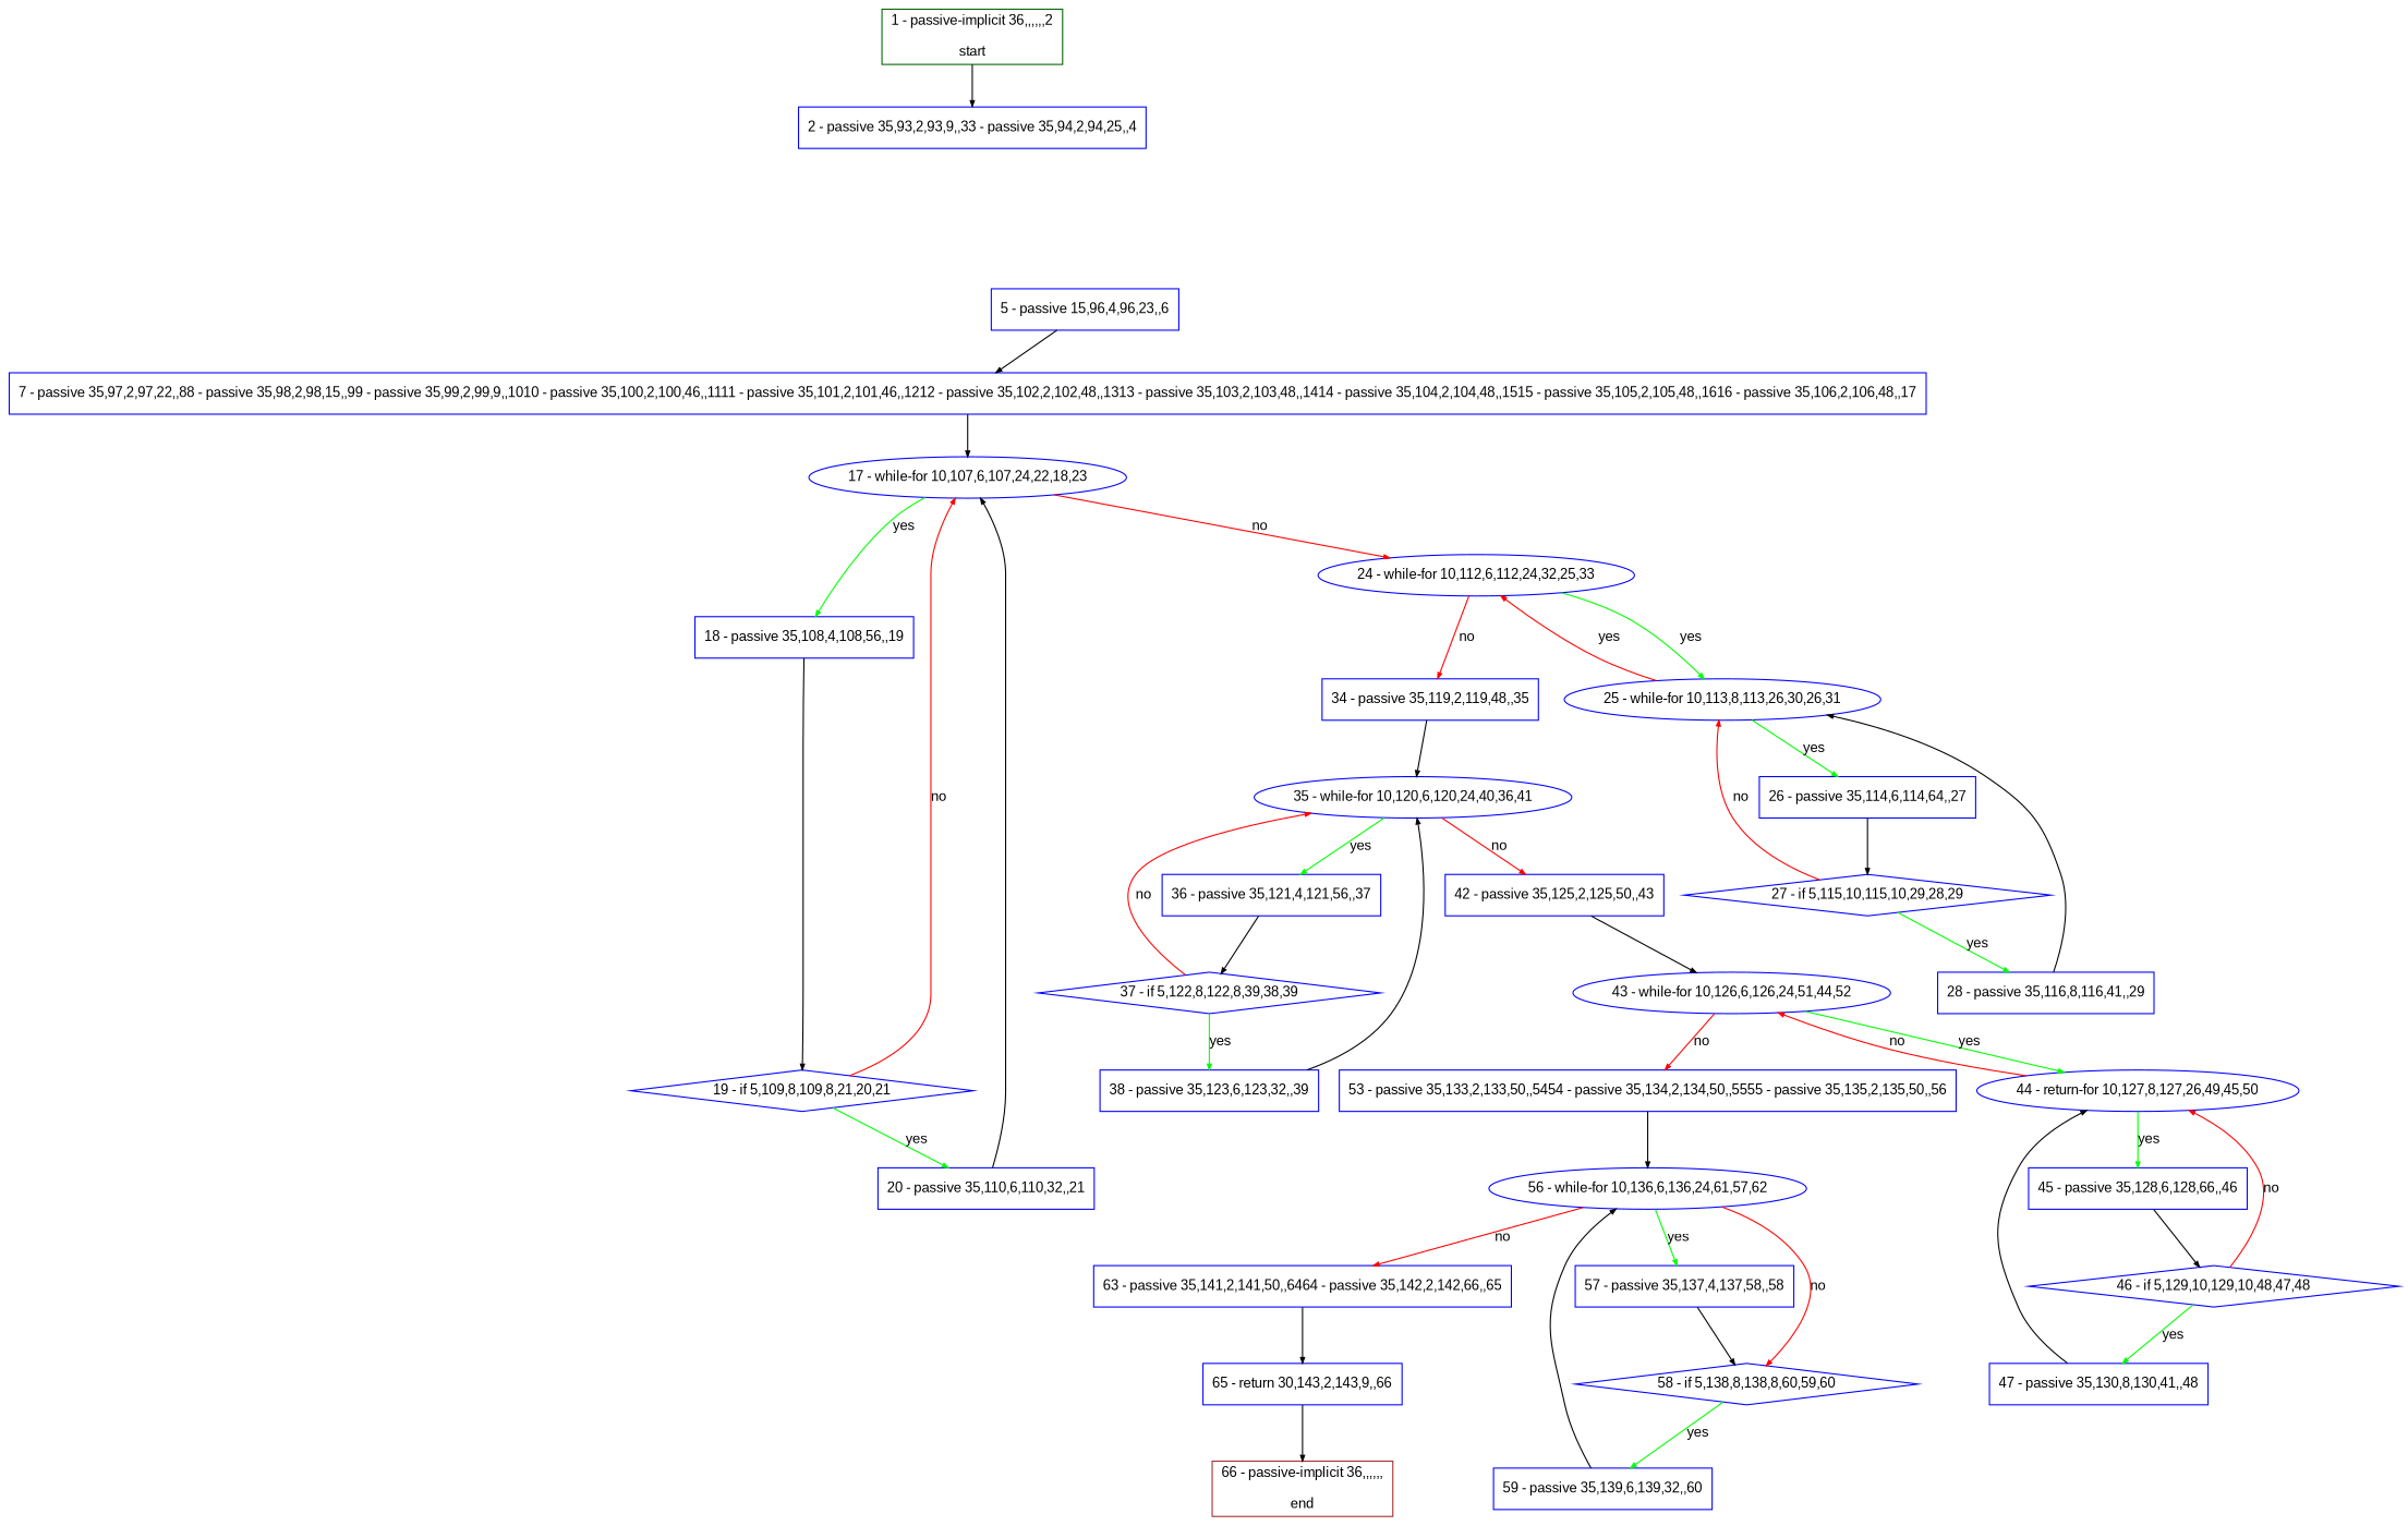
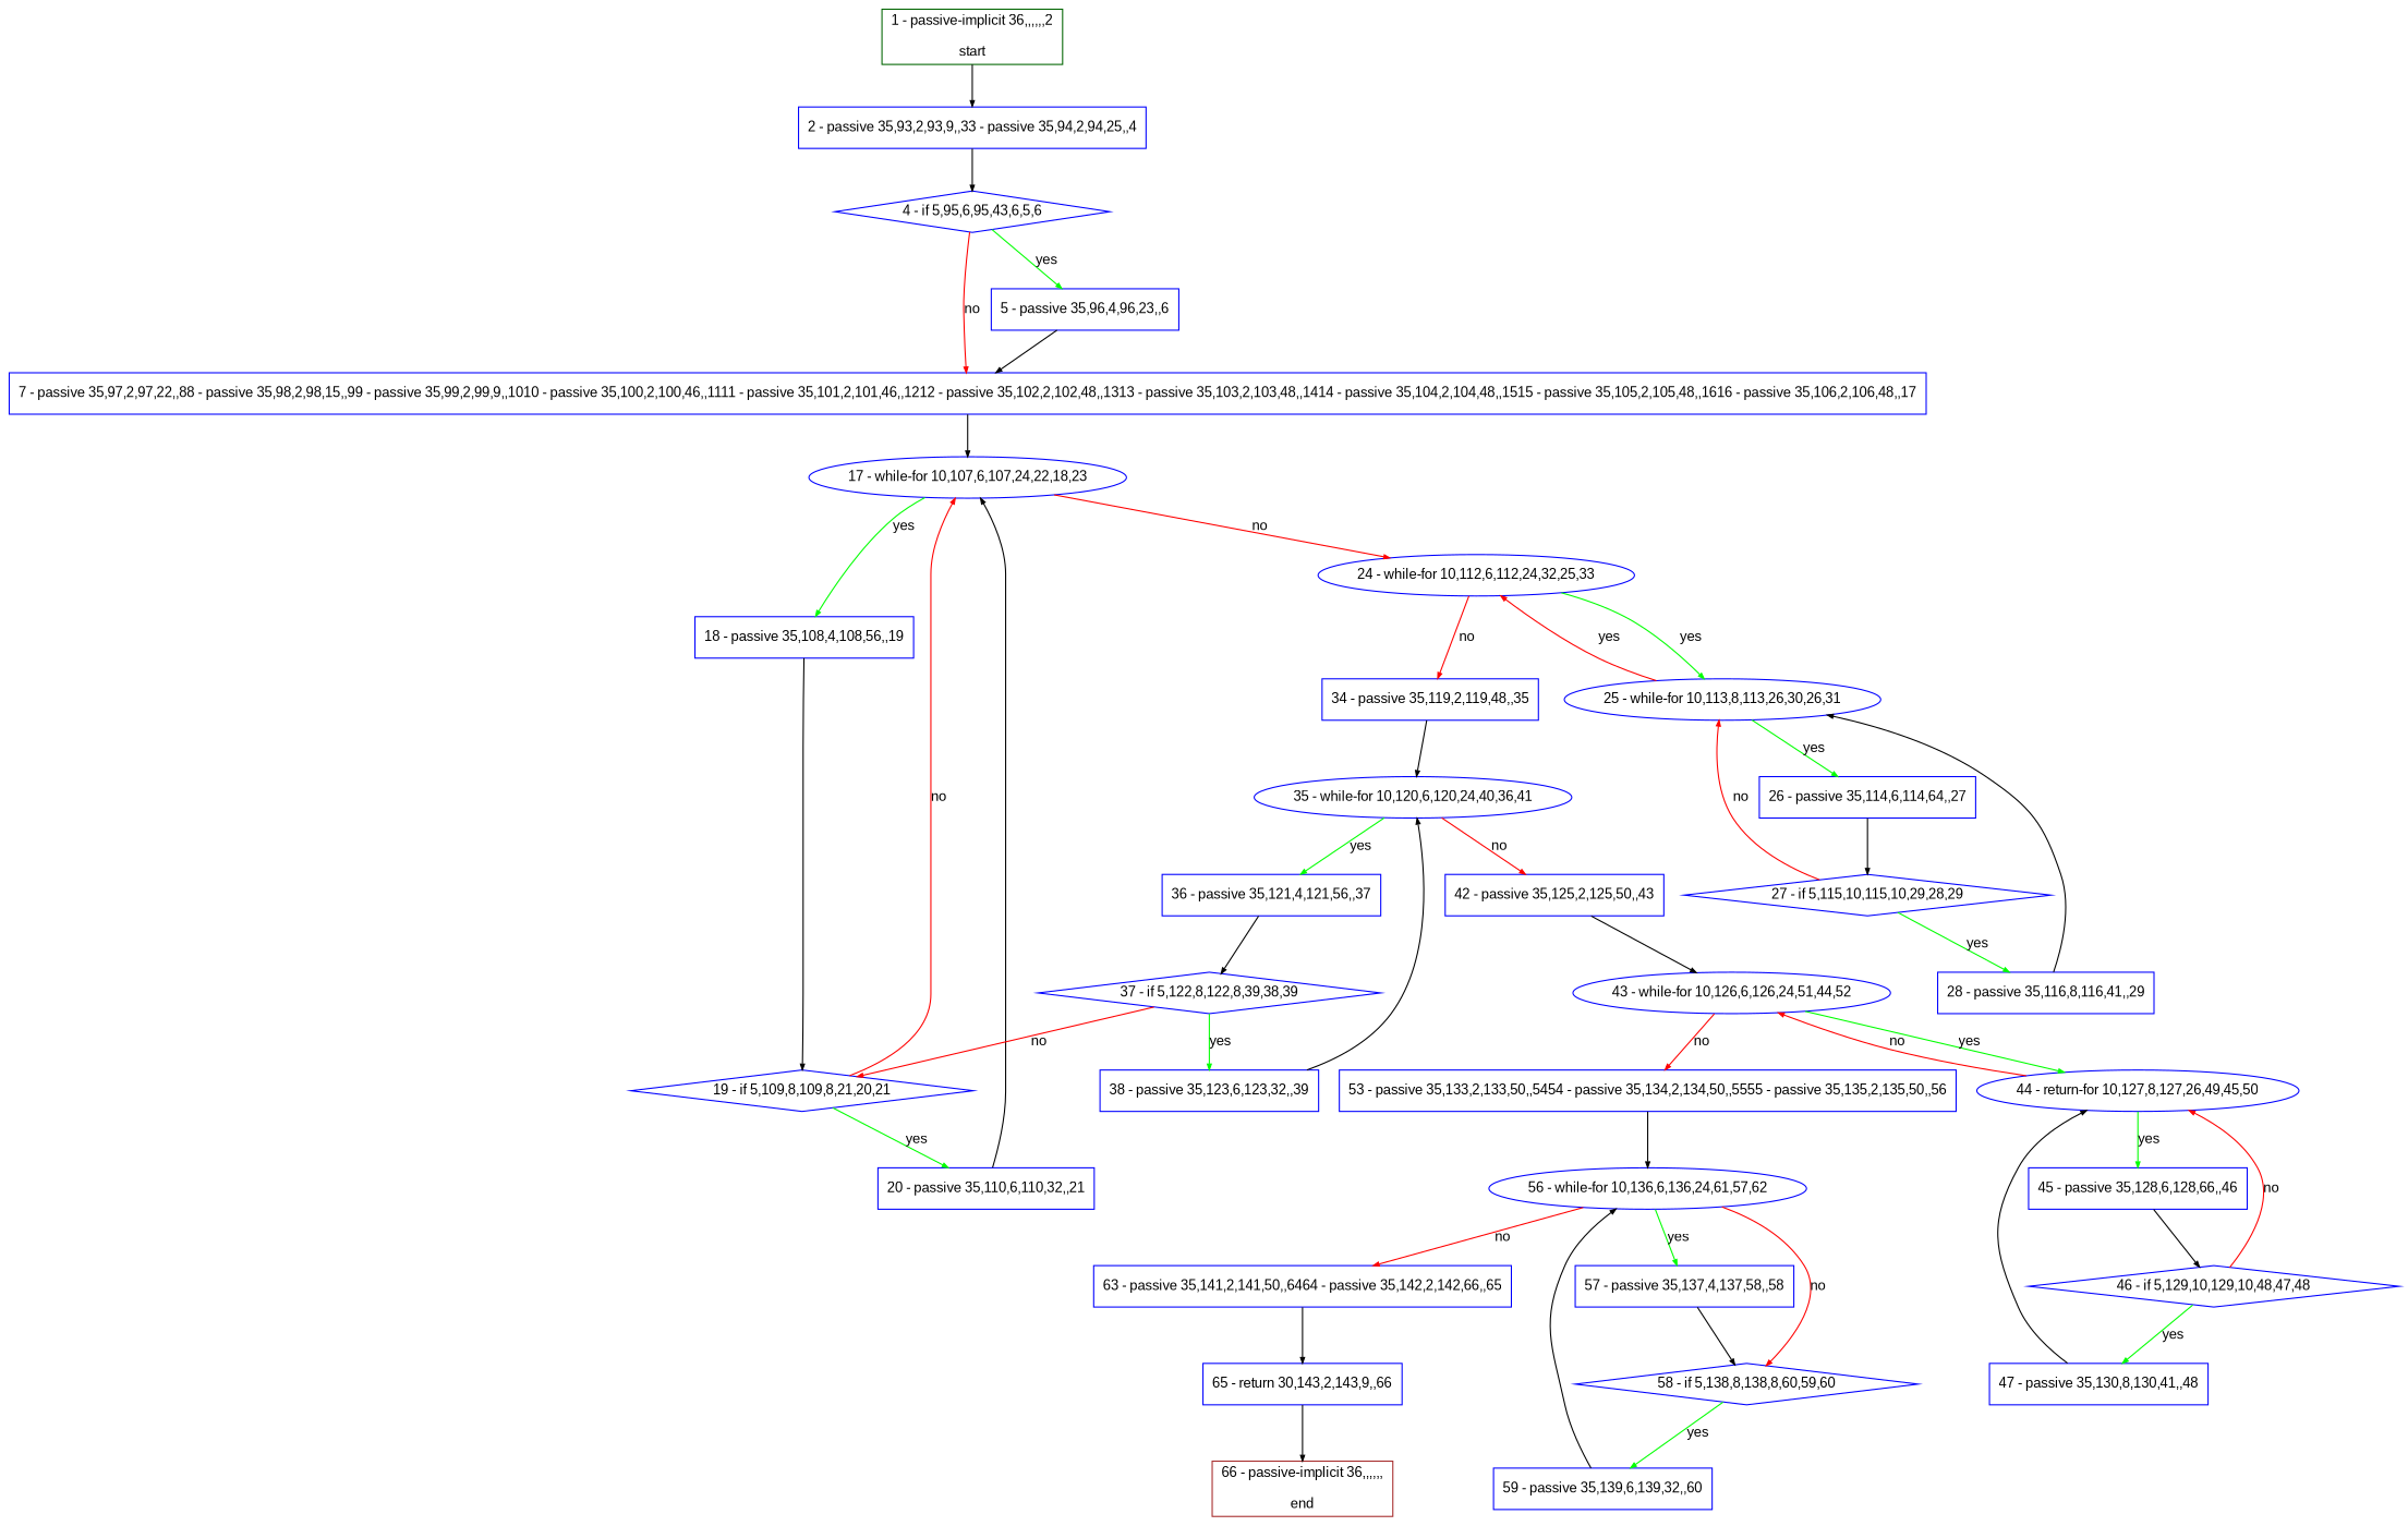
  digraph {
    bgcolor=white
    compound=true
    fillcolor="#FFFFCC"
    fontname=Arial
    fontsize=12
    pack=true
    packmode=clust
    style="rounded,filled"
    node [color="#0000ff" compound=true fillcolor="#ffffff" fixedsize=false fontname=Arial fontsize=12 node_initialized=no shape=box style=filled]
    edge [arrowhead=normal arrowsize=0.5 arrowtail=none color="#000000" compound=true dir=forward fontcolor=black fontname=Arial fontsize=12]
    n1 [label="2 - passive 35,93,2,93,9,,33 - passive 35,94,2,94,25,,4"]
-   n3 [label="5 - passive 15,96,4,96,23,,6"]
+   n2 [label="4 - if 5,95,6,95,43,6,5,6" shape=diamond]
+   n3 [label="5 - passive 35,96,4,96,23,,6"]
    n4 [label="7 - passive 35,97,2,97,22,,88 - passive 35,98,2,98,15,,99 - passive 35,99,2,99,9,,1010 - passive 35,100,2,100,46,,1111 - passive 35,101,2,101,46,,1212 - passive 35,102,2,102,48,,1313 - passive 35,103,2,103,48,,1414 - passive 35,104,2,104,48,,1515 - passive 35,105,2,105,48,,1616 - passive 35,106,2,106,48,,17"]
    n5 [color="#006400" label="1 - passive-implicit 36,,,,,,2\n\nstart"]
    n6 [label="17 - while-for 10,107,6,107,24,22,18,23" shape=oval]
    n7 [label="18 - passive 35,108,4,108,56,,19"]
    n8 [label="24 - while-for 10,112,6,112,24,32,25,33" shape=oval]
    n9 [label="19 - if 5,109,8,109,8,21,20,21" shape=diamond]
    n10 [label="25 - while-for 10,113,8,113,26,30,26,31" shape=oval]
    n11 [label="34 - passive 35,119,2,119,48,,35"]
    n12 [label="20 - passive 35,110,6,110,32,,21"]
    n13 [label="26 - passive 35,114,6,114,64,,27"]
    n14 [label="35 - while-for 10,120,6,120,24,40,36,41" shape=oval]
    n15 [label="27 - if 5,115,10,115,10,29,28,29" shape=diamond]
    n16 [label="36 - passive 35,121,4,121,56,,37"]
    n17 [label="42 - passive 35,125,2,125,50,,43"]
    n18 [label="28 - passive 35,116,8,116,41,,29"]
    n19 [label="37 - if 5,122,8,122,8,39,38,39" shape=diamond]
    n20 [label="43 - while-for 10,126,6,126,24,51,44,52" shape=oval]
    n21 [label="38 - passive 35,123,6,123,32,,39"]
    n22 [label="44 - return-for 10,127,8,127,26,49,45,50" shape=oval]
    n23 [label="53 - passive 35,133,2,133,50,,5454 - passive 35,134,2,134,50,,5555 - passive 35,135,2,135,50,,56"]
    n24 [label="45 - passive 35,128,6,128,66,,46"]
    n25 [label="56 - while-for 10,136,6,136,24,61,57,62" shape=oval]
    n26 [label="46 - if 5,129,10,129,10,48,47,48" shape=diamond]
    n27 [label="57 - passive 35,137,4,137,58,,58"]
    n28 [label="63 - passive 35,141,2,141,50,,6464 - passive 35,142,2,142,66,,65"]
    n29 [label="58 - if 5,138,8,138,8,60,59,60" shape=diamond]
    n30 [label="47 - passive 35,130,8,130,41,,48"]
    n31 [label="65 - return 30,143,2,143,9,,66"]
    n32 [label="59 - passive 35,139,6,139,32,,60"]
    n33 [color="#a52a2a" label="66 - passive-implicit 36,,,,,,\n\nend"]
+   n1 -> n2
+   n2 -> n3 [color="#00ff00" label=yes]
+   n2 -> n4 [color="#ff0000" label=no]
    n3 -> n4
    n4 -> n6
    n5 -> n1
    n6 -> n7 [color="#00ff00" label=yes]
    n6 -> n8 [color="#ff0000" label=no]
    n7 -> n9
    n8 -> n10 [color="#00ff00" label=yes]
    n8 -> n11 [color="#ff0000" label=no]
    n9 -> n6 [color="#ff0000" label=no]
    n9 -> n12 [color="#00ff00" label=yes]
    n10 -> n8 [color="#ff0000" label=yes]
    n10 -> n13 [color="#00ff00" label=yes]
    n11 -> n14
    n12 -> n6
    n13 -> n15
    n14 -> n16 [color="#00ff00" label=yes]
    n14 -> n17 [color="#ff0000" label=no]
    n15 -> n10 [color="#ff0000" label=no]
    n15 -> n18 [color="#00ff00" label=yes]
    n16 -> n19
    n17 -> n20
    n18 -> n10
-   n19 -> n14 [color="#ff0000" label=no]
+   n19 -> n9 [color="#ff0000" label=no]
    n19 -> n21 [color="#00ff00" label=yes]
    n20 -> n22 [color="#00ff00" label=yes]
    n20 -> n23 [color="#ff0000" label=no]
    n21 -> n14
    n22 -> n20 [color="#ff0000" label=no]
    n22 -> n24 [color="#00ff00" label=yes]
    n23 -> n25
    n24 -> n26
    n25 -> n27 [color="#00ff00" label=yes]
    n25 -> n28 [color="#ff0000" label=no]
    n25 -> n29 [color="#ff0000" label=no]
    n26 -> n22 [color="#ff0000" label=no]
    n26 -> n30 [color="#00ff00" label=yes]
    n27 -> n29
    n28 -> n31
    n29 -> n32 [color="#00ff00" label=yes]
    n30 -> n22
    n31 -> n33
    n32 -> n25
  }
